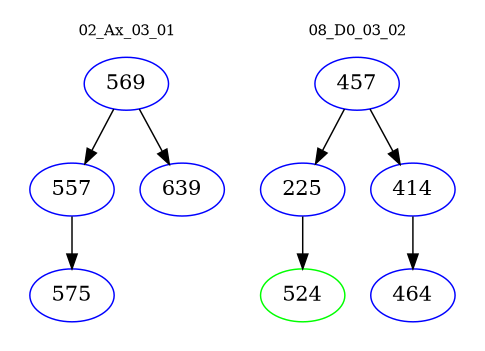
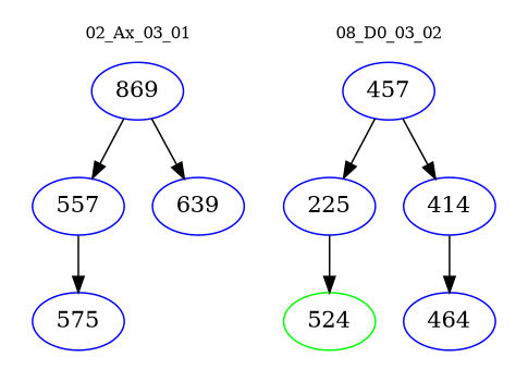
  digraph {
    node [color=blue]
    edge [color=black]
-   n1 [label=569]
+   n1 [label=869]
    n2 [label=557]
    n3 [label=639]
    n4 [label=575]
    n5 [label=457]
    n6 [label=225]
    n7 [label=414]
    n8 [color=green label=524]
    n9 [label=464]
    subgraph cluster_1 {
      color=white
      fontsize=10
      label="02_Ax_03_01"
      n1
      n2
      n3
      n4
    }
    subgraph cluster_2 {
      color=white
      fontsize=10
      label="08_D0_03_02"
      n5
      n6
      n7
      n8
      n9
    }
    n1 -> n2
    n1 -> n3
    n2 -> n4
    n5 -> n6
    n5 -> n7
    n6 -> n8
    n7 -> n9
  }
